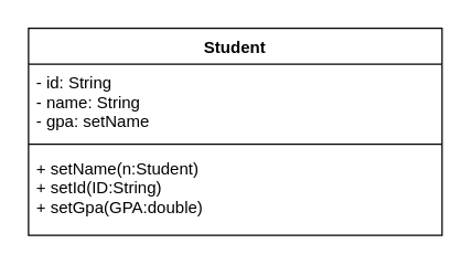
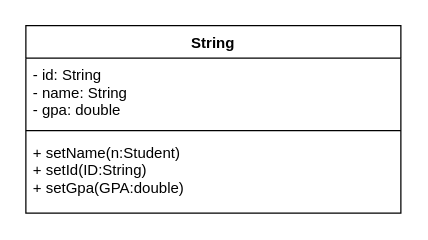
  <mxCell id="0" />
  <mxCell id="1" parent="0" />
- <mxCell id="2" value="Student" style="swimlane;fontStyle=1;align=center;verticalAlign=top;childLayout=stackLayout;horizontal=1;startSize=26;horizontalStack=0;resizeParent=1;resizeParentMax=0;resizeLast=0;collapsible=1;marginBottom=0;" vertex="1" parent="1"><mxGeometry x="20" y="20" width="300" height="150" as="geometry" /></mxCell>
- <mxCell id="3" value="- id: String&#10;- name: String&#10;- gpa: setName" style="text;strokeColor=none;fillColor=none;align=left;verticalAlign=top;spacingLeft=4;spacingRight=4;overflow=hidden;rotatable=0;points=[[0,0.5],[1,0.5]];portConstraint=eastwest;" vertex="1" parent="2"><mxGeometry y="26" width="300" height="54" as="geometry" /></mxCell>
+ <mxCell id="2" value="String" style="swimlane;fontStyle=1;align=center;verticalAlign=top;childLayout=stackLayout;horizontal=1;startSize=26;horizontalStack=0;resizeParent=1;resizeParentMax=0;resizeLast=0;collapsible=1;marginBottom=0;" vertex="1" parent="1"><mxGeometry x="20" y="20" width="300" height="150" as="geometry" /></mxCell>
+ <mxCell id="3" value="- id: String&#10;- name: String&#10;- gpa: double" style="text;strokeColor=none;fillColor=none;align=left;verticalAlign=top;spacingLeft=4;spacingRight=4;overflow=hidden;rotatable=0;points=[[0,0.5],[1,0.5]];portConstraint=eastwest;" vertex="1" parent="2"><mxGeometry y="26" width="300" height="54" as="geometry" /></mxCell>
  <mxCell id="4" value="" style="line;strokeWidth=1;fillColor=none;align=left;verticalAlign=middle;spacingTop=-1;spacingLeft=3;spacingRight=3;rotatable=0;labelPosition=right;points=[];portConstraint=eastwest;" vertex="1" parent="2"><mxGeometry y="80" width="300" height="8" as="geometry" /></mxCell>
  <mxCell id="5" value="+ setName(n:Student)&#10;+ setId(ID:String)&#10;+ setGpa(GPA:double)" style="text;strokeColor=none;fillColor=none;align=left;verticalAlign=top;spacingLeft=4;spacingRight=4;overflow=hidden;rotatable=0;points=[[0,0.5],[1,0.5]];portConstraint=eastwest;" vertex="1" parent="2"><mxGeometry y="88" width="300" height="62" as="geometry" /></mxCell>
